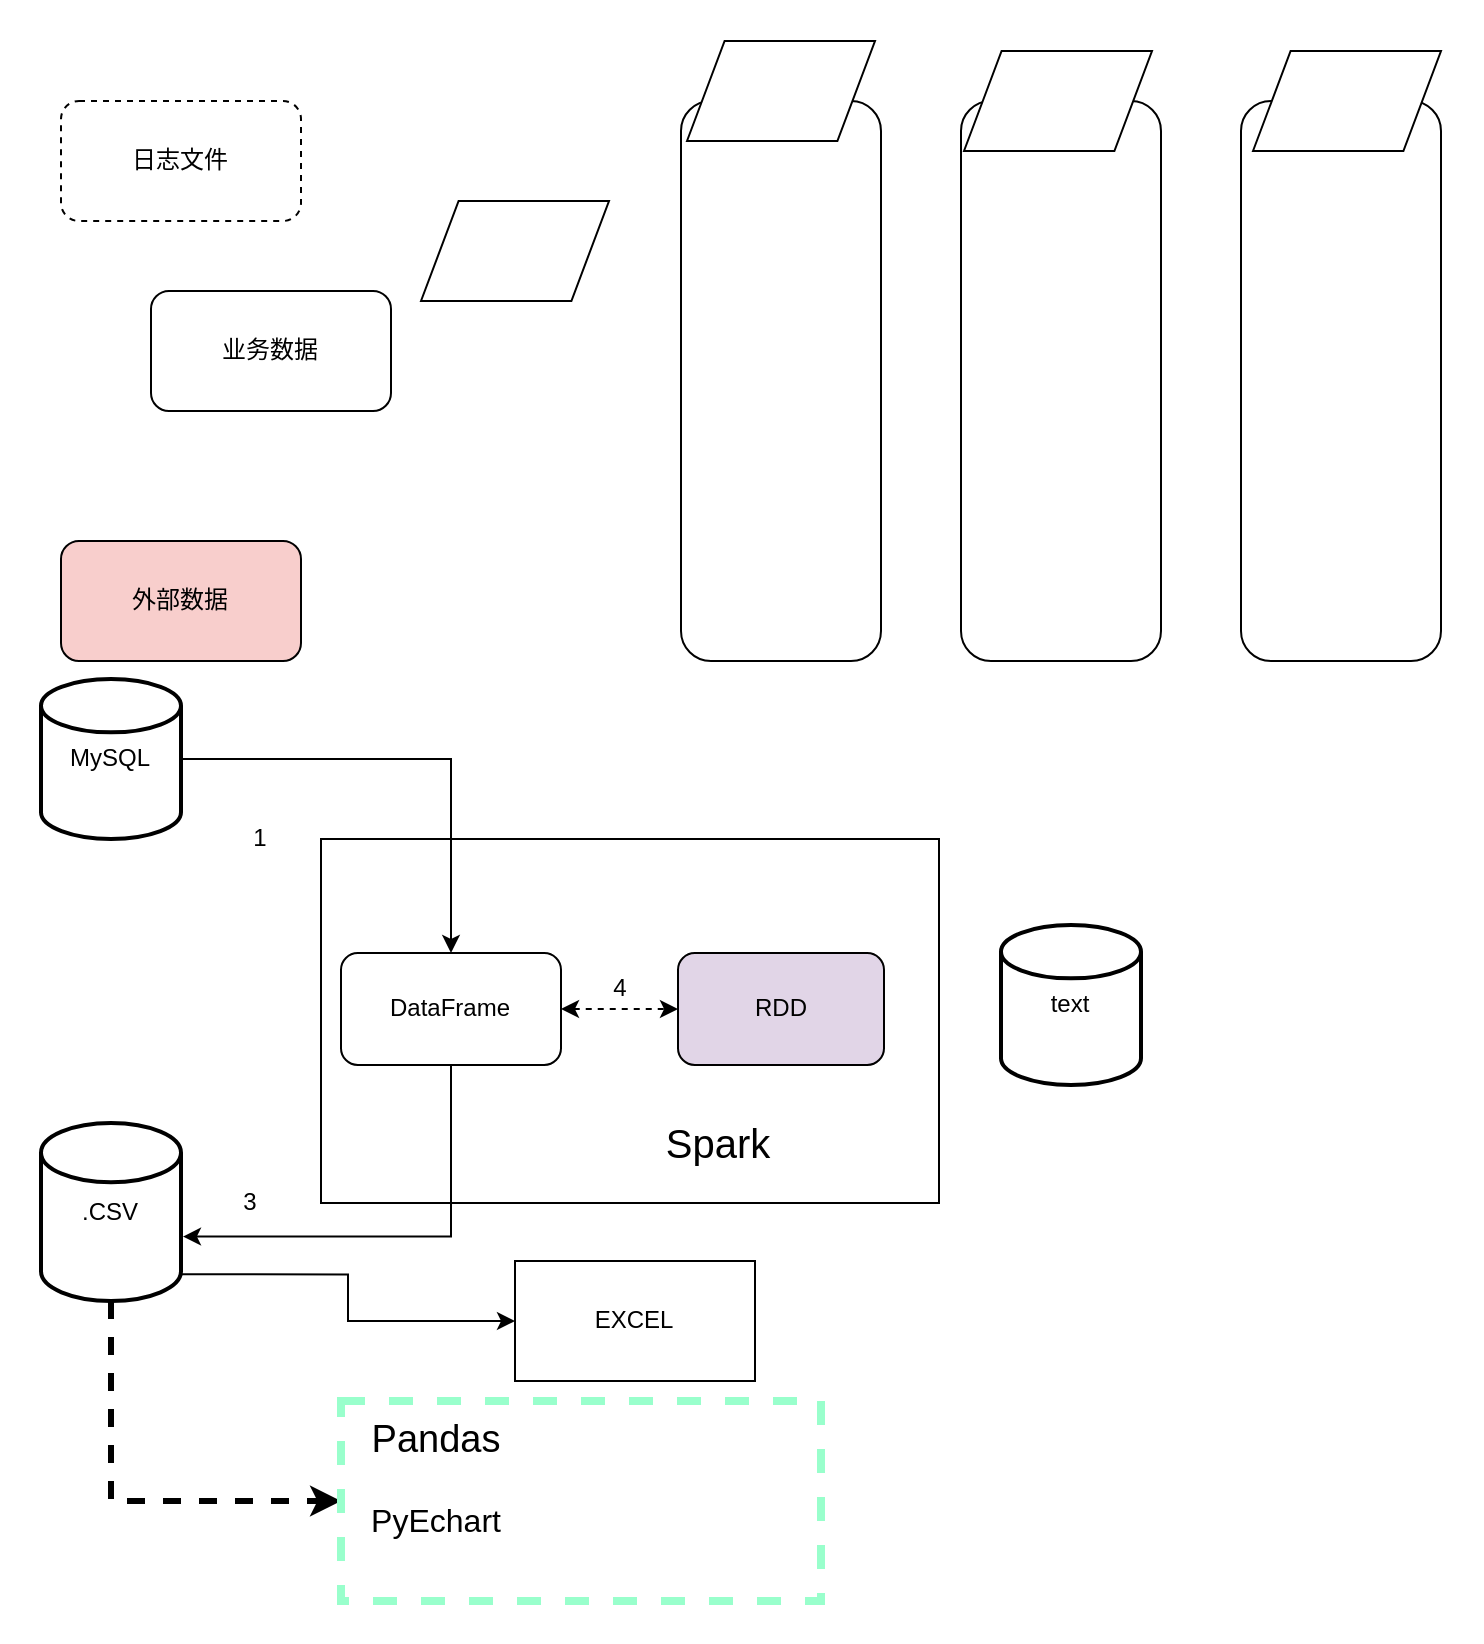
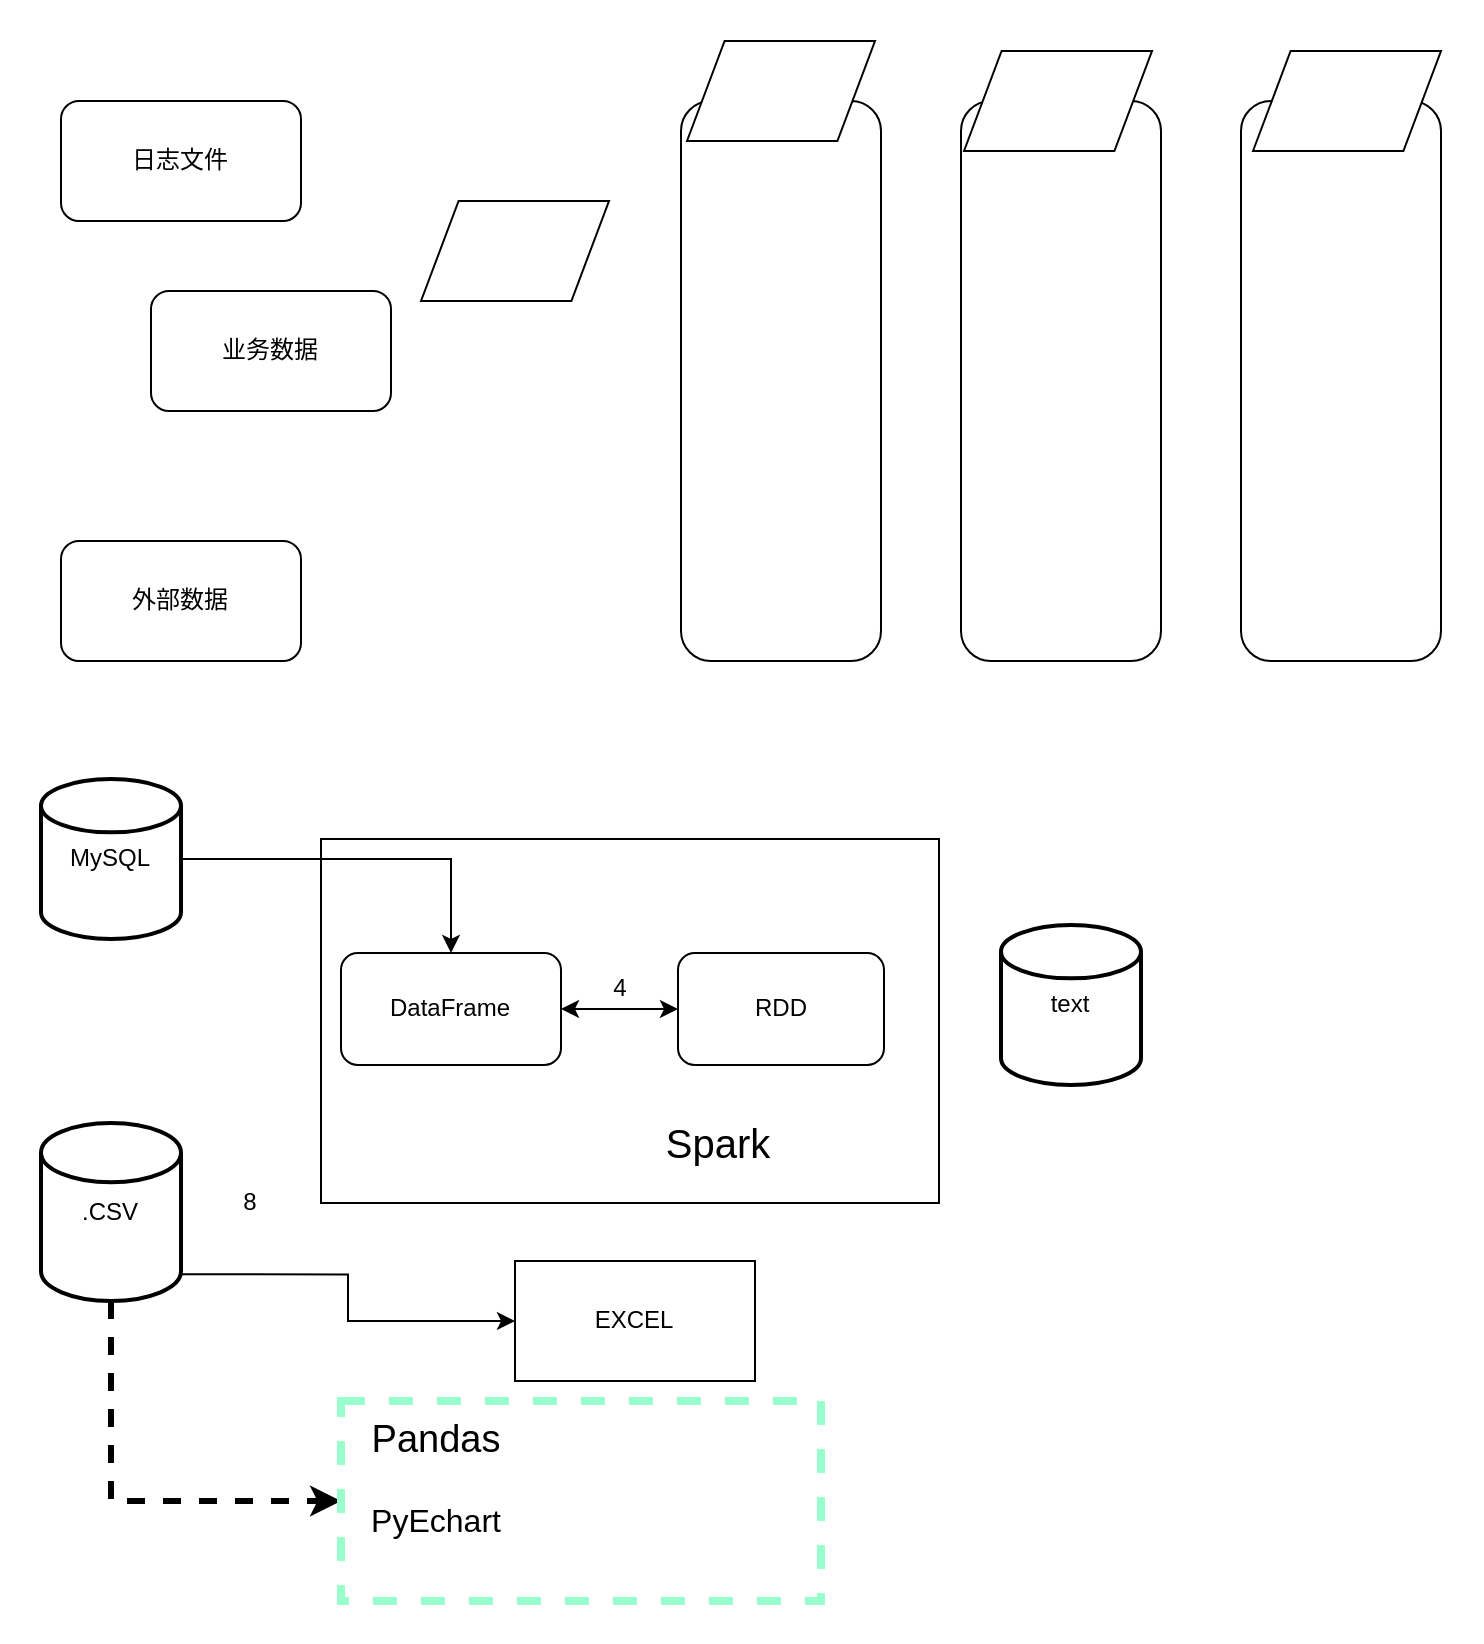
  <mxCell id="0" />
  <mxCell id="1" parent="0" />
  <mxCell id="2" value="" style="rounded=0;whiteSpace=wrap;html=1;" parent="1" vertex="1"><mxGeometry x="160" y="419" width="309" height="182" as="geometry" /></mxCell>
- <mxCell id="3" value="日志文件" style="rounded=1;whiteSpace=wrap;html=1;dashed=1;" parent="1" vertex="1"><mxGeometry x="30" y="50" width="120" height="60" as="geometry" /></mxCell>
+ <mxCell id="3" value="日志文件" style="rounded=1;whiteSpace=wrap;html=1;" parent="1" vertex="1"><mxGeometry x="30" y="50" width="120" height="60" as="geometry" /></mxCell>
  <mxCell id="4" value="业务数据" style="rounded=1;whiteSpace=wrap;html=1;" parent="1" vertex="1"><mxGeometry x="75" y="145" width="120" height="60" as="geometry" /></mxCell>
- <mxCell id="5" value="外部数据" style="rounded=1;whiteSpace=wrap;html=1;fillColor=#f8cecc;" parent="1" vertex="1"><mxGeometry x="30" y="270" width="120" height="60" as="geometry" /></mxCell>
+ <mxCell id="5" value="外部数据" style="rounded=1;whiteSpace=wrap;html=1;" parent="1" vertex="1"><mxGeometry x="30" y="270" width="120" height="60" as="geometry" /></mxCell>
  <mxCell id="6" value="" style="rounded=1;whiteSpace=wrap;html=1;" parent="1" vertex="1"><mxGeometry x="340" y="50" width="100" height="280" as="geometry" /></mxCell>
  <mxCell id="7" value="" style="rounded=1;whiteSpace=wrap;html=1;" parent="1" vertex="1"><mxGeometry x="480" y="50" width="100" height="280" as="geometry" /></mxCell>
  <mxCell id="8" value="" style="rounded=1;whiteSpace=wrap;html=1;" parent="1" vertex="1"><mxGeometry x="620" y="50" width="100" height="280" as="geometry" /></mxCell>
  <mxCell id="9" value="" style="shape=parallelogram;perimeter=parallelogramPerimeter;whiteSpace=wrap;html=1;" parent="1" vertex="1"><mxGeometry x="210" y="100" width="94" height="50" as="geometry" /></mxCell>
  <mxCell id="10" value="" style="shape=parallelogram;perimeter=parallelogramPerimeter;whiteSpace=wrap;html=1;" parent="1" vertex="1"><mxGeometry x="343" y="20" width="94" height="50" as="geometry" /></mxCell>
  <mxCell id="11" value="" style="shape=parallelogram;perimeter=parallelogramPerimeter;whiteSpace=wrap;html=1;" parent="1" vertex="1"><mxGeometry x="481.5" y="25" width="94" height="50" as="geometry" /></mxCell>
  <mxCell id="12" value="" style="shape=parallelogram;perimeter=parallelogramPerimeter;whiteSpace=wrap;html=1;" parent="1" vertex="1"><mxGeometry x="626" y="25" width="94" height="50" as="geometry" /></mxCell>
  <mxCell id="13" style="edgeStyle=orthogonalEdgeStyle;rounded=0;orthogonalLoop=1;jettySize=auto;html=1;exitX=1;exitY=0.5;exitDx=0;exitDy=0;exitPerimeter=0;entryX=0.5;entryY=0;entryDx=0;entryDy=0;" parent="1" source="14" target="16" edge="1"><mxGeometry relative="1" as="geometry" /></mxCell>
- <mxCell id="14" value="MySQL" style="strokeWidth=2;html=1;shape=mxgraph.flowchart.database;whiteSpace=wrap;" parent="1" vertex="1"><mxGeometry x="20" y="339" width="70" height="80" as="geometry" /></mxCell>
- <mxCell id="15" style="edgeStyle=orthogonalEdgeStyle;rounded=0;orthogonalLoop=1;jettySize=auto;html=1;exitX=0.5;exitY=1;exitDx=0;exitDy=0;entryX=1.014;entryY=0.638;entryDx=0;entryDy=0;entryPerimeter=0;" parent="1" source="16" target="20" edge="1"><mxGeometry relative="1" as="geometry" /></mxCell>
+ <mxCell id="14" value="MySQL" style="strokeWidth=2;html=1;shape=mxgraph.flowchart.database;whiteSpace=wrap;" parent="1" vertex="1"><mxGeometry x="20" y="389" width="70" height="80" as="geometry" /></mxCell>
  <mxCell id="16" value="DataFrame" style="rounded=1;whiteSpace=wrap;html=1;" parent="1" vertex="1"><mxGeometry x="170" y="476" width="110" height="56" as="geometry" /></mxCell>
- <mxCell id="17" value="RDD" style="rounded=1;whiteSpace=wrap;html=1;fillColor=#e1d5e7;" parent="1" vertex="1"><mxGeometry x="338.5" y="476" width="103" height="56" as="geometry" /></mxCell>
+ <mxCell id="17" value="RDD" style="rounded=1;whiteSpace=wrap;html=1;" parent="1" vertex="1"><mxGeometry x="338.5" y="476" width="103" height="56" as="geometry" /></mxCell>
  <mxCell id="18" style="edgeStyle=orthogonalEdgeStyle;rounded=0;orthogonalLoop=1;jettySize=auto;html=1;entryX=0;entryY=0.5;entryDx=0;entryDy=0;exitX=0.5;exitY=1;exitDx=0;exitDy=0;exitPerimeter=0;dashed=1;strokeWidth=3;" parent="1" source="20" target="27" edge="1"><mxGeometry relative="1" as="geometry" /></mxCell>
  <mxCell id="19" style="edgeStyle=orthogonalEdgeStyle;rounded=0;orthogonalLoop=1;jettySize=auto;html=1;exitX=1;exitY=0.85;exitDx=0;exitDy=0;exitPerimeter=0;entryX=0;entryY=0.5;entryDx=0;entryDy=0;strokeWidth=1;" parent="1" source="20" target="30" edge="1"><mxGeometry relative="1" as="geometry" /></mxCell>
  <mxCell id="20" value=".CSV" style="strokeWidth=2;html=1;shape=mxgraph.flowchart.database;whiteSpace=wrap;" parent="1" vertex="1"><mxGeometry x="20" y="561" width="70" height="89" as="geometry" /></mxCell>
  <mxCell id="21" value="text" style="strokeWidth=2;html=1;shape=mxgraph.flowchart.database;whiteSpace=wrap;" parent="1" vertex="1"><mxGeometry x="500" y="462" width="70" height="80" as="geometry" /></mxCell>
- <mxCell id="22" value="" style="endArrow=classic;startArrow=classic;html=1;exitX=1;exitY=0.5;exitDx=0;exitDy=0;entryX=0;entryY=0.5;entryDx=0;entryDy=0;dashed=1;" parent="1" source="16" target="17" edge="1"><mxGeometry width="50" height="50" relative="1" as="geometry"><mxPoint x="290" y="610" as="sourcePoint" /><mxPoint x="340" y="560" as="targetPoint" /></mxGeometry></mxCell>
+ <mxCell id="22" value="" style="endArrow=classic;startArrow=classic;html=1;exitX=1;exitY=0.5;exitDx=0;exitDy=0;entryX=0;entryY=0.5;entryDx=0;entryDy=0;" parent="1" source="16" target="17" edge="1"><mxGeometry width="50" height="50" relative="1" as="geometry"><mxPoint x="290" y="610" as="sourcePoint" /><mxPoint x="340" y="560" as="targetPoint" /></mxGeometry></mxCell>
  <mxCell id="23" value="&lt;font style=&quot;font-size: 20px&quot;&gt;Spark&lt;/font&gt;" style="text;html=1;strokeColor=none;fillColor=none;align=center;verticalAlign=middle;whiteSpace=wrap;rounded=0;" parent="1" vertex="1"><mxGeometry x="338.5" y="561" width="40" height="20" as="geometry" /></mxCell>
- <mxCell id="24" value="1" style="text;html=1;strokeColor=none;fillColor=none;align=center;verticalAlign=middle;whiteSpace=wrap;rounded=0;" parent="1" vertex="1"><mxGeometry x="110" y="409" width="40" height="20" as="geometry" /></mxCell>
  <mxCell id="25" value="4" style="text;html=1;strokeColor=none;fillColor=none;align=center;verticalAlign=middle;whiteSpace=wrap;rounded=0;" parent="1" vertex="1"><mxGeometry x="289.5" y="484" width="40" height="20" as="geometry" /></mxCell>
- <mxCell id="26" value="3" style="text;html=1;strokeColor=none;fillColor=none;align=center;verticalAlign=middle;whiteSpace=wrap;rounded=0;" parent="1" vertex="1"><mxGeometry x="105" y="591" width="40" height="20" as="geometry" /></mxCell>
+ <mxCell id="26" value="8" style="text;html=1;strokeColor=none;fillColor=none;align=center;verticalAlign=middle;whiteSpace=wrap;rounded=0;" parent="1" vertex="1"><mxGeometry x="105" y="591" width="40" height="20" as="geometry" /></mxCell>
  <mxCell id="27" value="" style="rounded=0;whiteSpace=wrap;html=1;dashed=1;strokeColor=#99FFCC;strokeWidth=4;" parent="1" vertex="1"><mxGeometry x="170" y="700" width="240" height="100" as="geometry" /></mxCell>
  <mxCell id="28" value="&lt;font style=&quot;font-size: 19px&quot;&gt;Pandas&lt;/font&gt;" style="text;html=1;align=center;verticalAlign=middle;whiteSpace=wrap;rounded=0;dashed=1;" parent="1" vertex="1"><mxGeometry x="193" y="710" width="50" height="20" as="geometry" /></mxCell>
  <mxCell id="29" value="&lt;font style=&quot;font-size: 16px&quot;&gt;PyEchart&lt;/font&gt;" style="text;html=1;strokeColor=none;fillColor=none;align=center;verticalAlign=middle;whiteSpace=wrap;rounded=0;dashed=1;" parent="1" vertex="1"><mxGeometry x="198" y="750" width="40" height="20" as="geometry" /></mxCell>
  <mxCell id="30" value="EXCEL" style="rounded=0;whiteSpace=wrap;html=1;strokeColor=#000000;strokeWidth=1;" parent="1" vertex="1"><mxGeometry x="257" y="630" width="120" height="60" as="geometry" /></mxCell>
